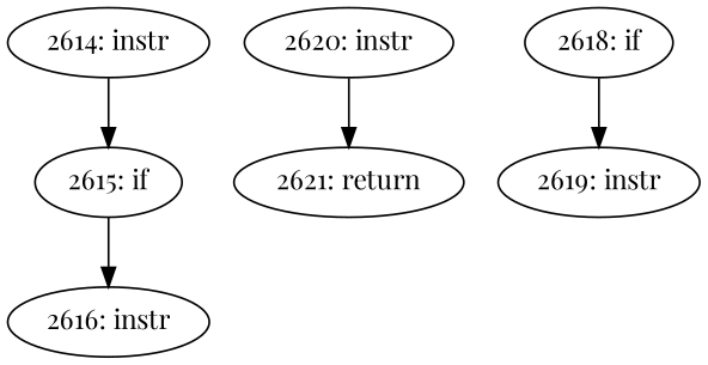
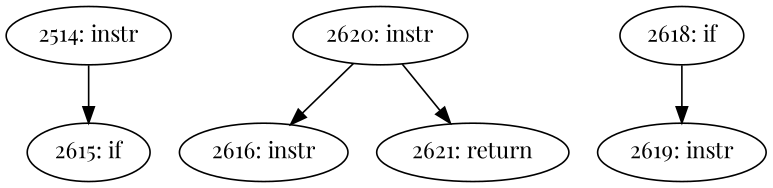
  digraph {
    fontname="Playfair Display"
    node [fontname="Playfair Display"]
    edge [fontname="Playfair Display"]
-   n1 [label="2614: instr"]
+   n1 [label="2514: instr"]
    n2 [label="2615: if"]
    n3 [label="2616: instr"]
    n4 [label="2621: return"]
    n5 [label="2618: if"]
    n6 [label="2619: instr"]
    n7 [label="2620: instr"]
    n1 -> n2
-   n2 -> n3
+   n7 -> n3
    n5 -> n6
    n7 -> n4
  }
